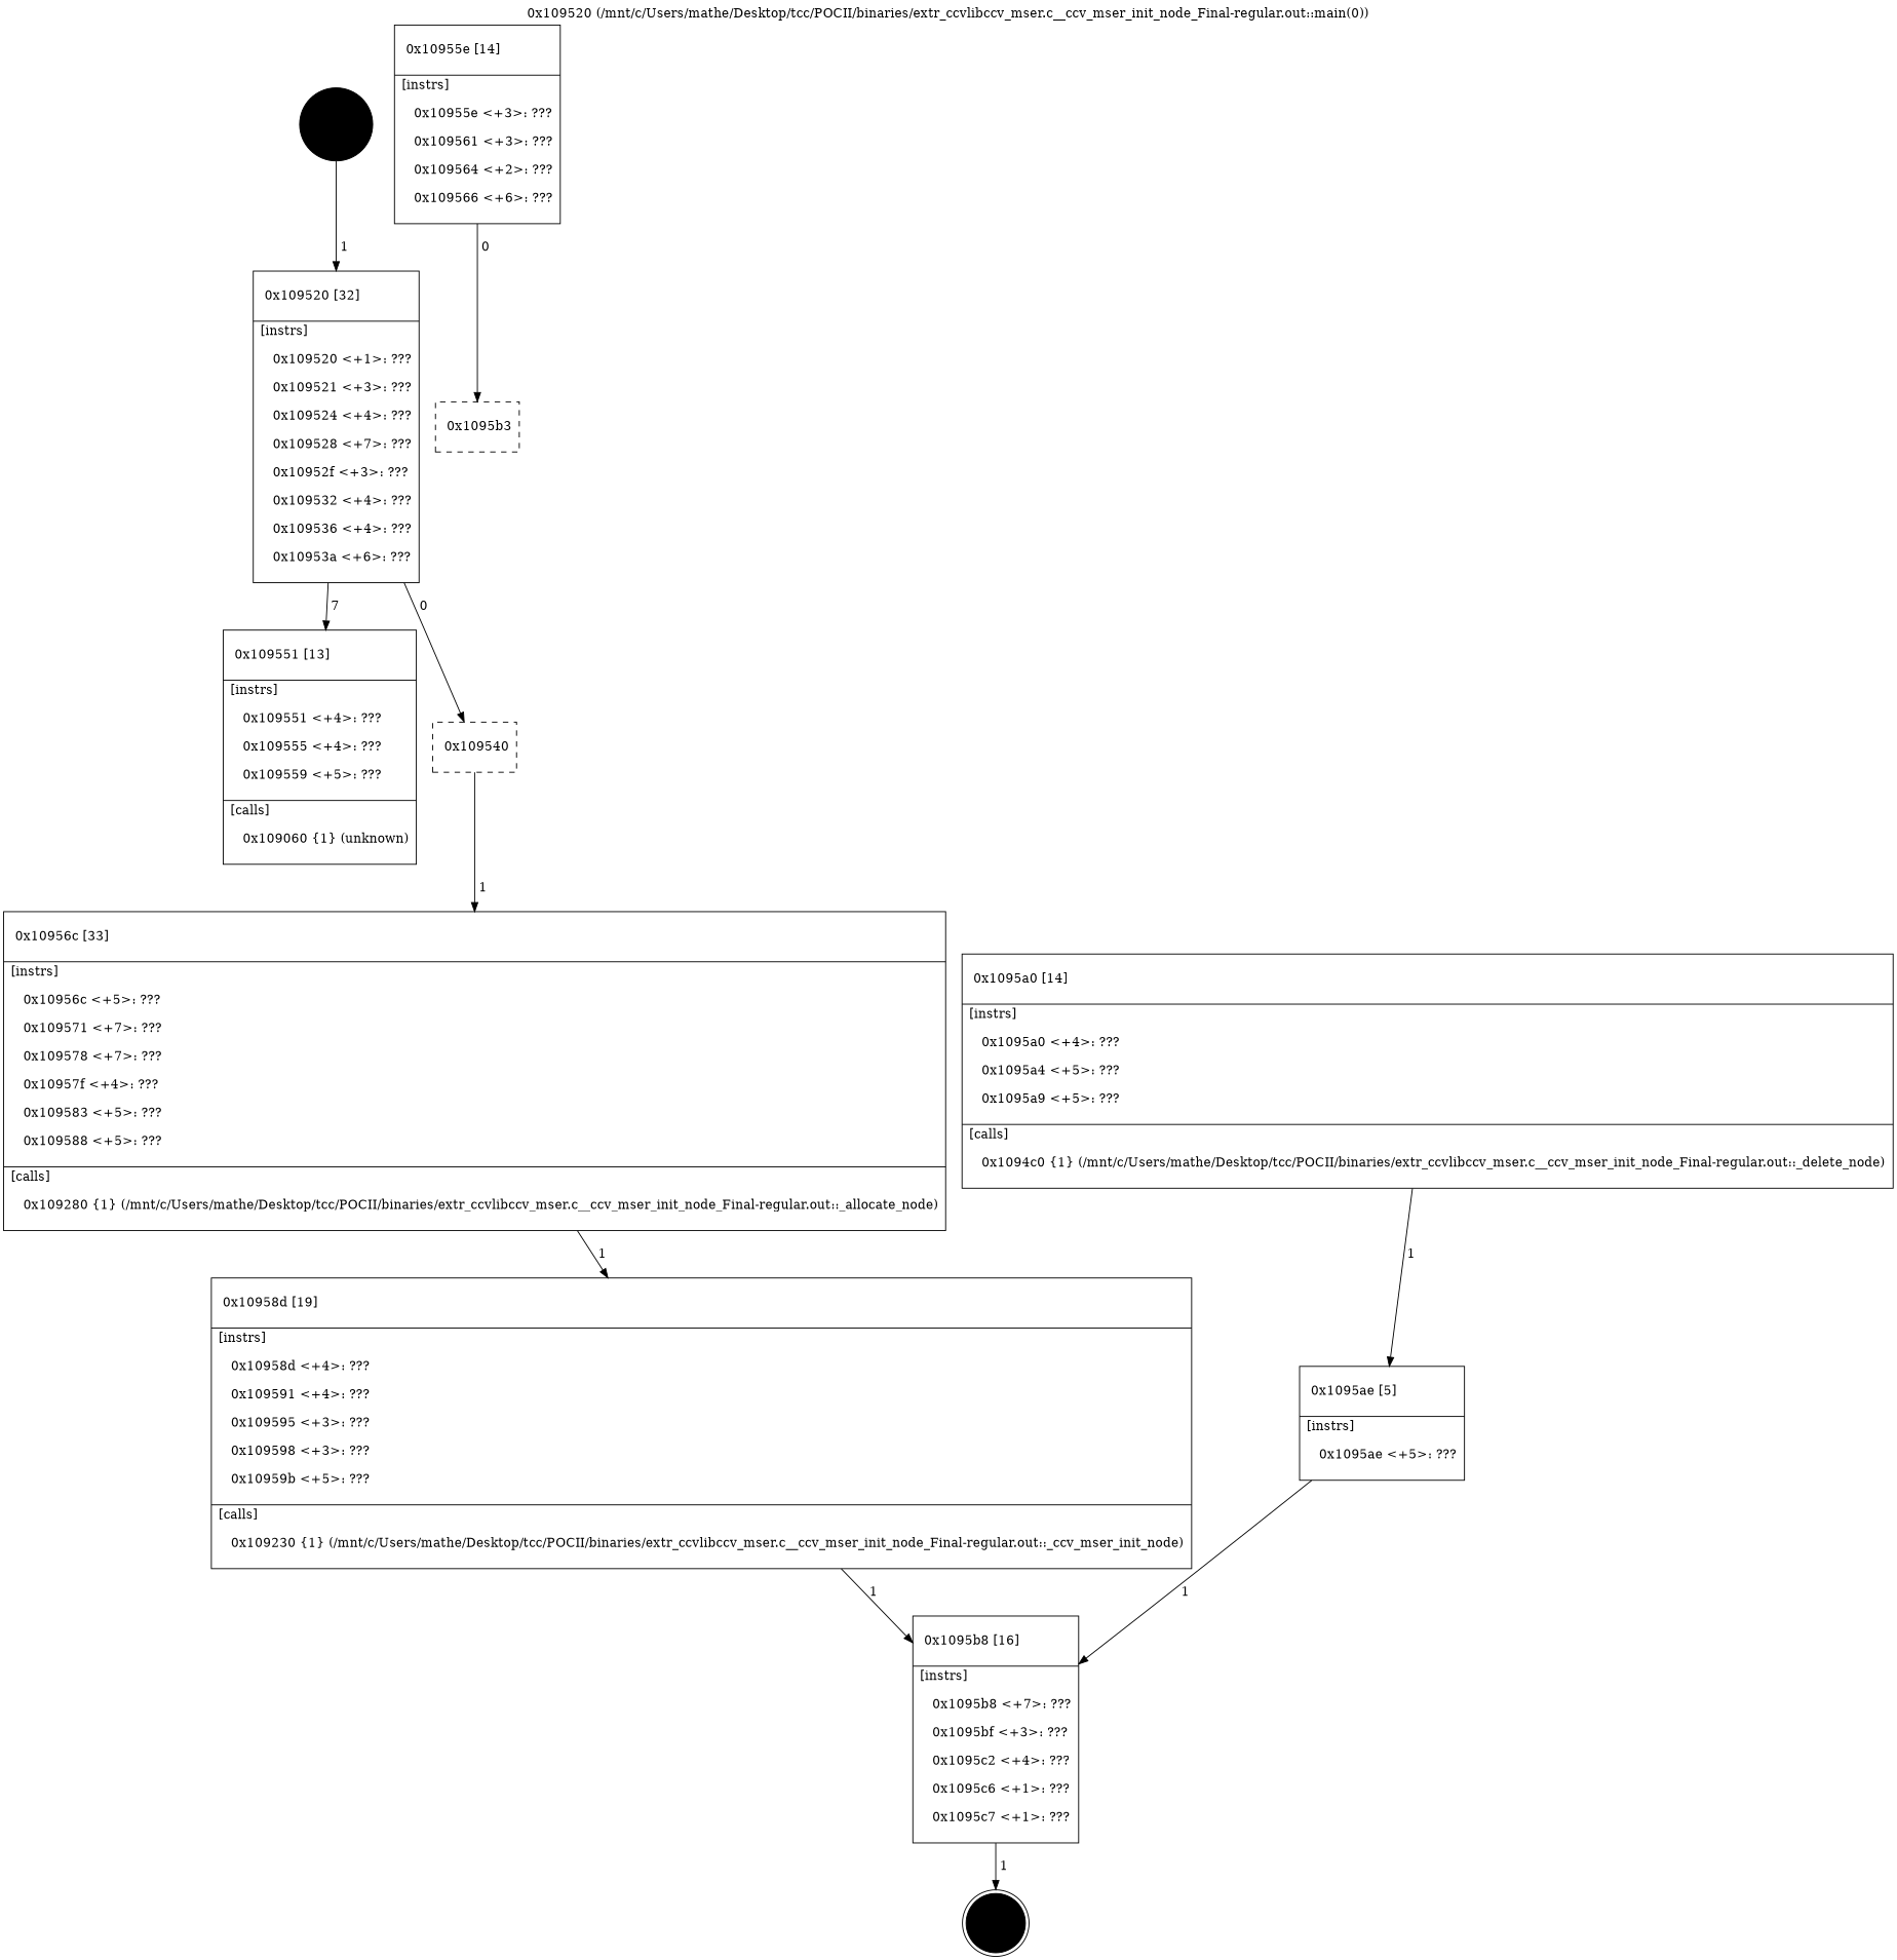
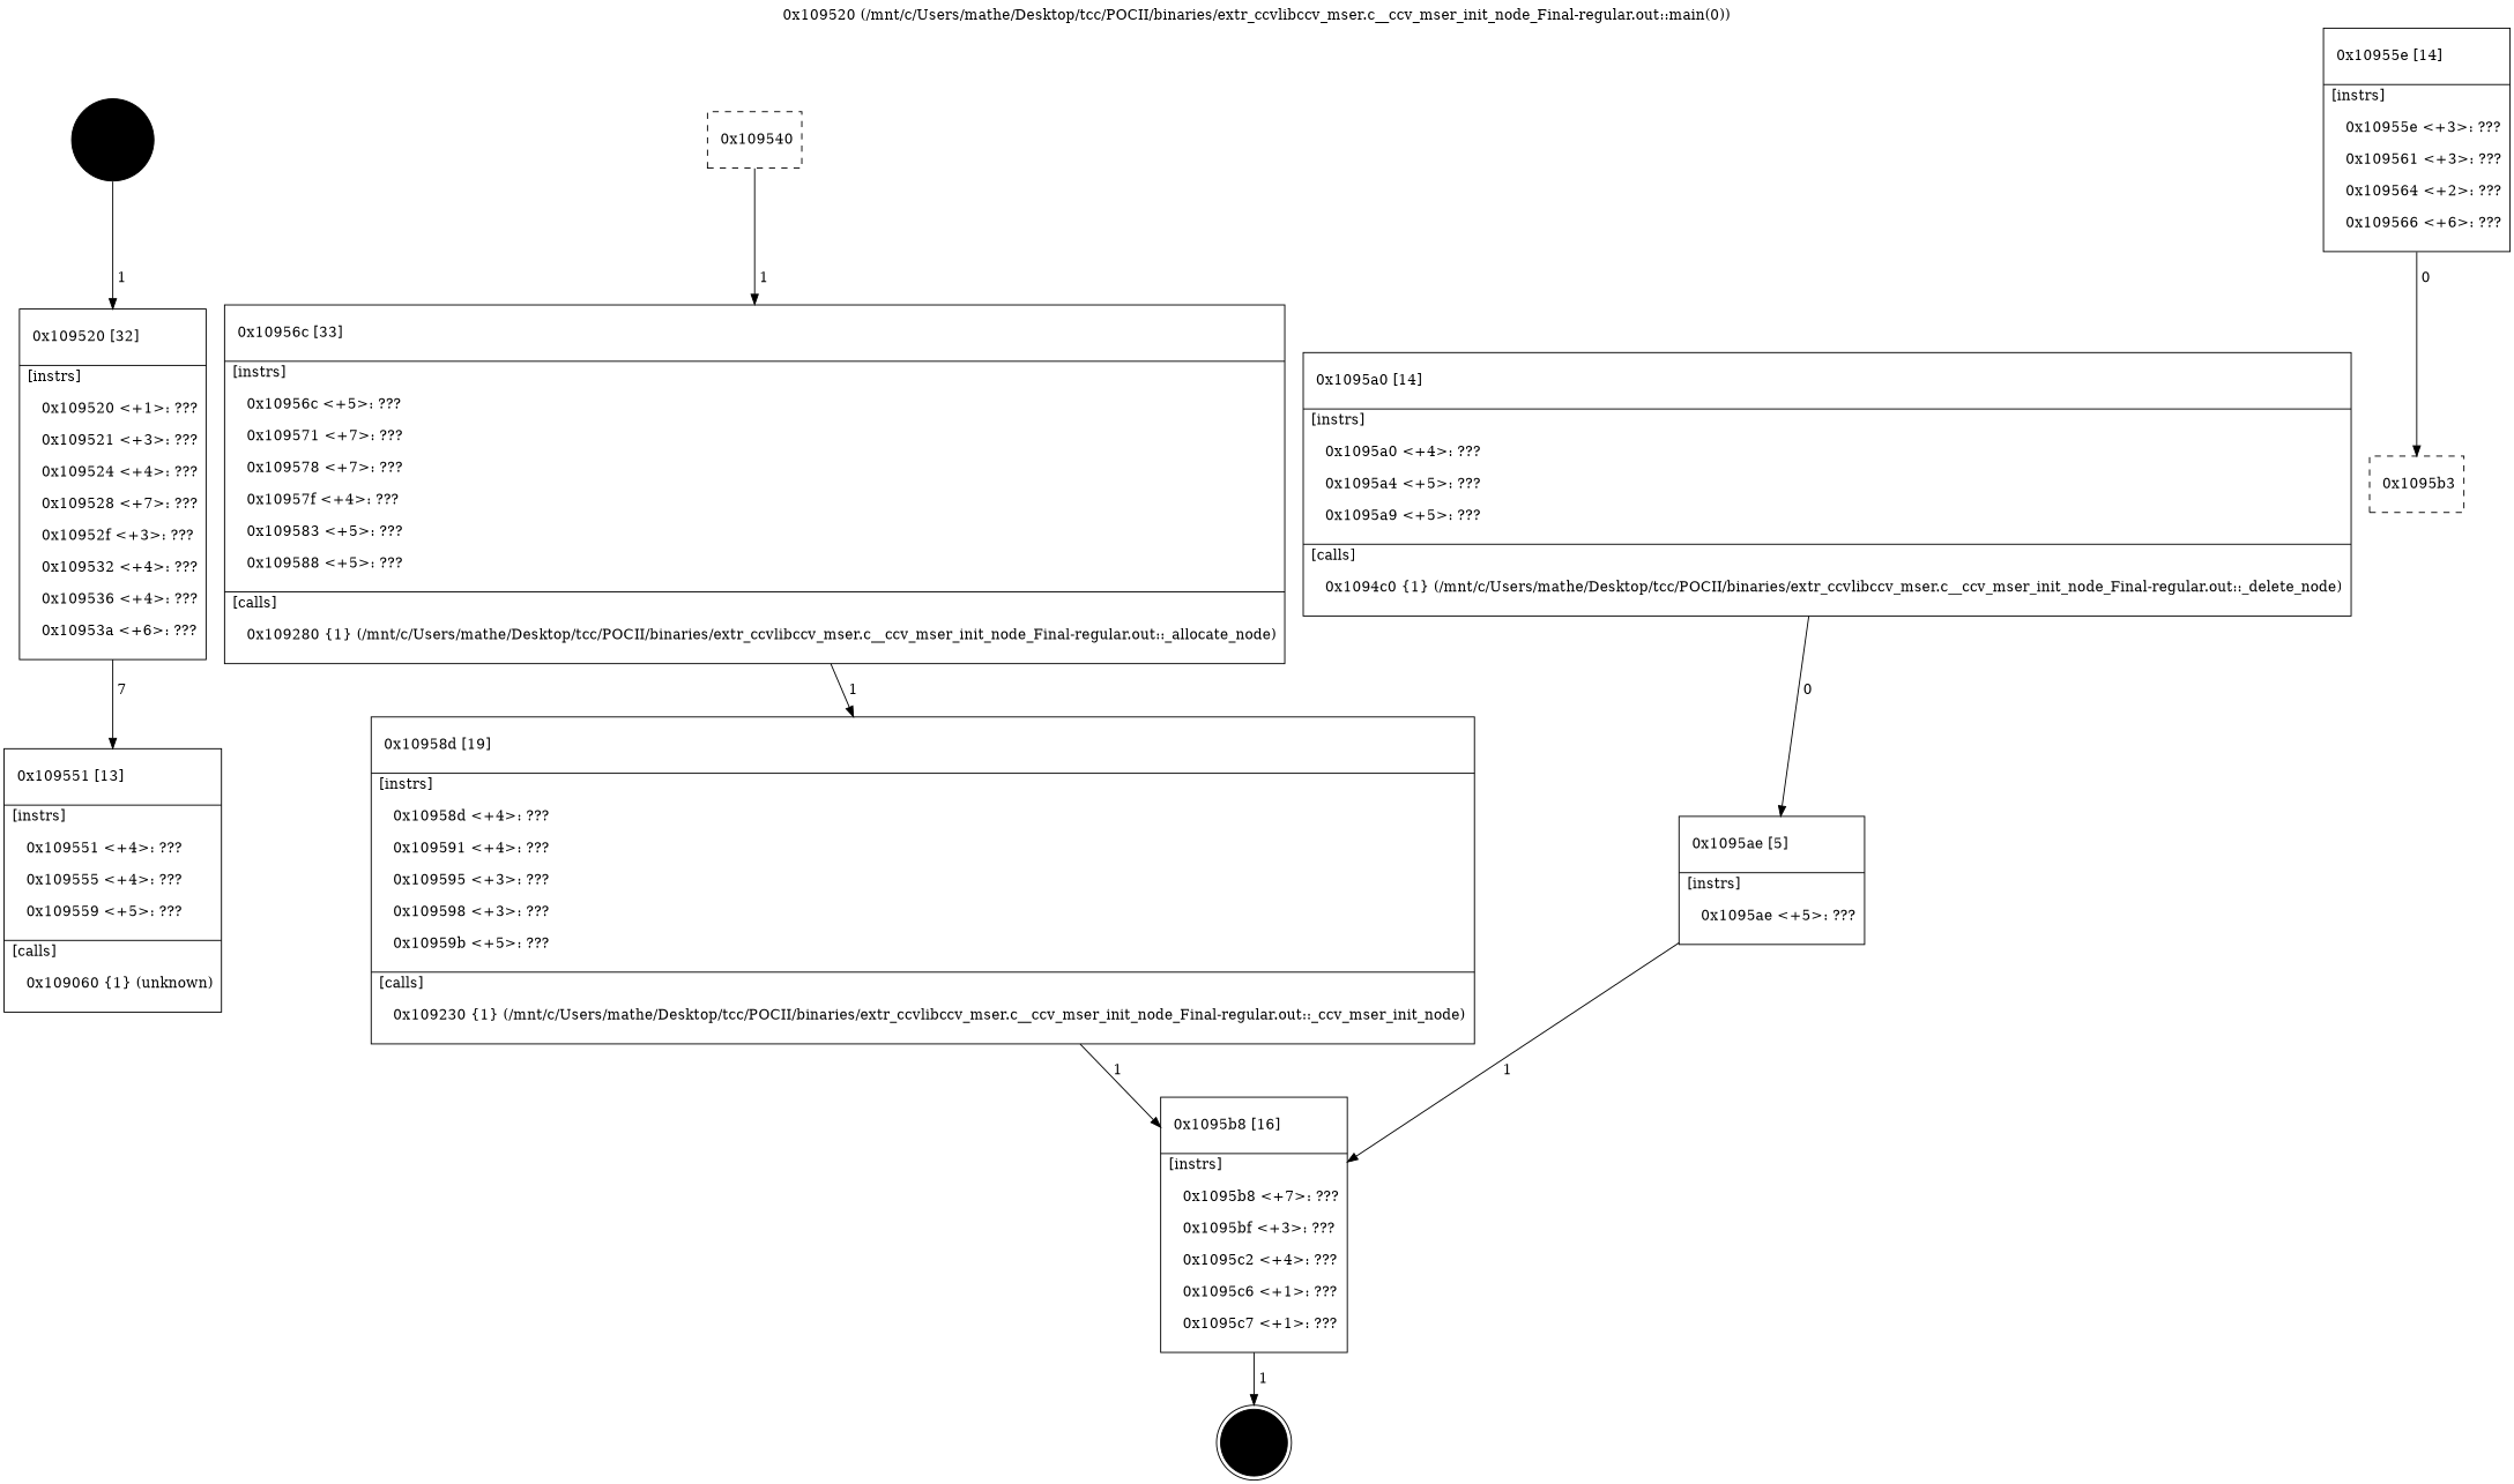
  digraph {
    label="0x109520 (/mnt/c/Users/mathe/Desktop/tcc/POCII/binaries/extr_ccvlibccv_mser.c__ccv_mser_init_node_Final-regular.out::main(0))"
    labelloc=t
    node [shape=record]
    Entry [fillcolor=black height=0.3 shape=circle style=filled width=0.3]
    n2 [label="{\n     0x109520 [32]\l\n     | [instrs]\l\n     &nbsp;&nbsp;0x109520 \<+1\>: ???\l\n     &nbsp;&nbsp;0x109521 \<+3\>: ???\l\n     &nbsp;&nbsp;0x109524 \<+4\>: ???\l\n     &nbsp;&nbsp;0x109528 \<+7\>: ???\l\n     &nbsp;&nbsp;0x10952f \<+3\>: ???\l\n     &nbsp;&nbsp;0x109532 \<+4\>: ???\l\n     &nbsp;&nbsp;0x109536 \<+4\>: ???\l\n     &nbsp;&nbsp;0x10953a \<+6\>: ???\l\n  }"]
    n3 [label="{\n     0x109551 [13]\l\n     | [instrs]\l\n     &nbsp;&nbsp;0x109551 \<+4\>: ???\l\n     &nbsp;&nbsp;0x109555 \<+4\>: ???\l\n     &nbsp;&nbsp;0x109559 \<+5\>: ???\l\n     | [calls]\l\n     &nbsp;&nbsp;0x109060 \{1\} (unknown)\l\n  }"]
    n4 [label="{\n     0x109540\l\n  }" style=dashed]
    n5 [label="{\n     0x10956c [33]\l\n     | [instrs]\l\n     &nbsp;&nbsp;0x10956c \<+5\>: ???\l\n     &nbsp;&nbsp;0x109571 \<+7\>: ???\l\n     &nbsp;&nbsp;0x109578 \<+7\>: ???\l\n     &nbsp;&nbsp;0x10957f \<+4\>: ???\l\n     &nbsp;&nbsp;0x109583 \<+5\>: ???\l\n     &nbsp;&nbsp;0x109588 \<+5\>: ???\l\n     | [calls]\l\n     &nbsp;&nbsp;0x109280 \{1\} (/mnt/c/Users/mathe/Desktop/tcc/POCII/binaries/extr_ccvlibccv_mser.c__ccv_mser_init_node_Final-regular.out::_allocate_node)\l\n  }"]
    n6 [label="{\n     0x10955e [14]\l\n     | [instrs]\l\n     &nbsp;&nbsp;0x10955e \<+3\>: ???\l\n     &nbsp;&nbsp;0x109561 \<+3\>: ???\l\n     &nbsp;&nbsp;0x109564 \<+2\>: ???\l\n     &nbsp;&nbsp;0x109566 \<+6\>: ???\l\n  }"]
    n7 [label="{\n     0x1095b3\l\n  }" style=dashed]
    n8 [label="{\n     0x10958d [19]\l\n     | [instrs]\l\n     &nbsp;&nbsp;0x10958d \<+4\>: ???\l\n     &nbsp;&nbsp;0x109591 \<+4\>: ???\l\n     &nbsp;&nbsp;0x109595 \<+3\>: ???\l\n     &nbsp;&nbsp;0x109598 \<+3\>: ???\l\n     &nbsp;&nbsp;0x10959b \<+5\>: ???\l\n     | [calls]\l\n     &nbsp;&nbsp;0x109230 \{1\} (/mnt/c/Users/mathe/Desktop/tcc/POCII/binaries/extr_ccvlibccv_mser.c__ccv_mser_init_node_Final-regular.out::_ccv_mser_init_node)\l\n  }"]
    n9 [label="{\n     0x1095b8 [16]\l\n     | [instrs]\l\n     &nbsp;&nbsp;0x1095b8 \<+7\>: ???\l\n     &nbsp;&nbsp;0x1095bf \<+3\>: ???\l\n     &nbsp;&nbsp;0x1095c2 \<+4\>: ???\l\n     &nbsp;&nbsp;0x1095c6 \<+1\>: ???\l\n     &nbsp;&nbsp;0x1095c7 \<+1\>: ???\l\n  }"]
    Exit [fillcolor=black height=0.3 peripheries=2 shape=circle style=filled width=0.3]
    n11 [label="{\n     0x1095a0 [14]\l\n     | [instrs]\l\n     &nbsp;&nbsp;0x1095a0 \<+4\>: ???\l\n     &nbsp;&nbsp;0x1095a4 \<+5\>: ???\l\n     &nbsp;&nbsp;0x1095a9 \<+5\>: ???\l\n     | [calls]\l\n     &nbsp;&nbsp;0x1094c0 \{1\} (/mnt/c/Users/mathe/Desktop/tcc/POCII/binaries/extr_ccvlibccv_mser.c__ccv_mser_init_node_Final-regular.out::_delete_node)\l\n  }"]
    n12 [label="{\n     0x1095ae [5]\l\n     | [instrs]\l\n     &nbsp;&nbsp;0x1095ae \<+5\>: ???\l\n  }"]
    Entry -> n2 [label=" 1"]
    n2 -> n3 [label=" 7"]
-   n2 -> n4 [label=" 0"]
    n4 -> n5 [label=" 1"]
    n5 -> n8 [label=" 1"]
    n6 -> n7 [label=" 0"]
    n8 -> n9 [label=" 1"]
    n9 -> Exit [label=" 1"]
-   n11 -> n12 [label=" 1"]
+   n11 -> n12 [label=" 0"]
    n12 -> n9 [label=" 1"]
  }
